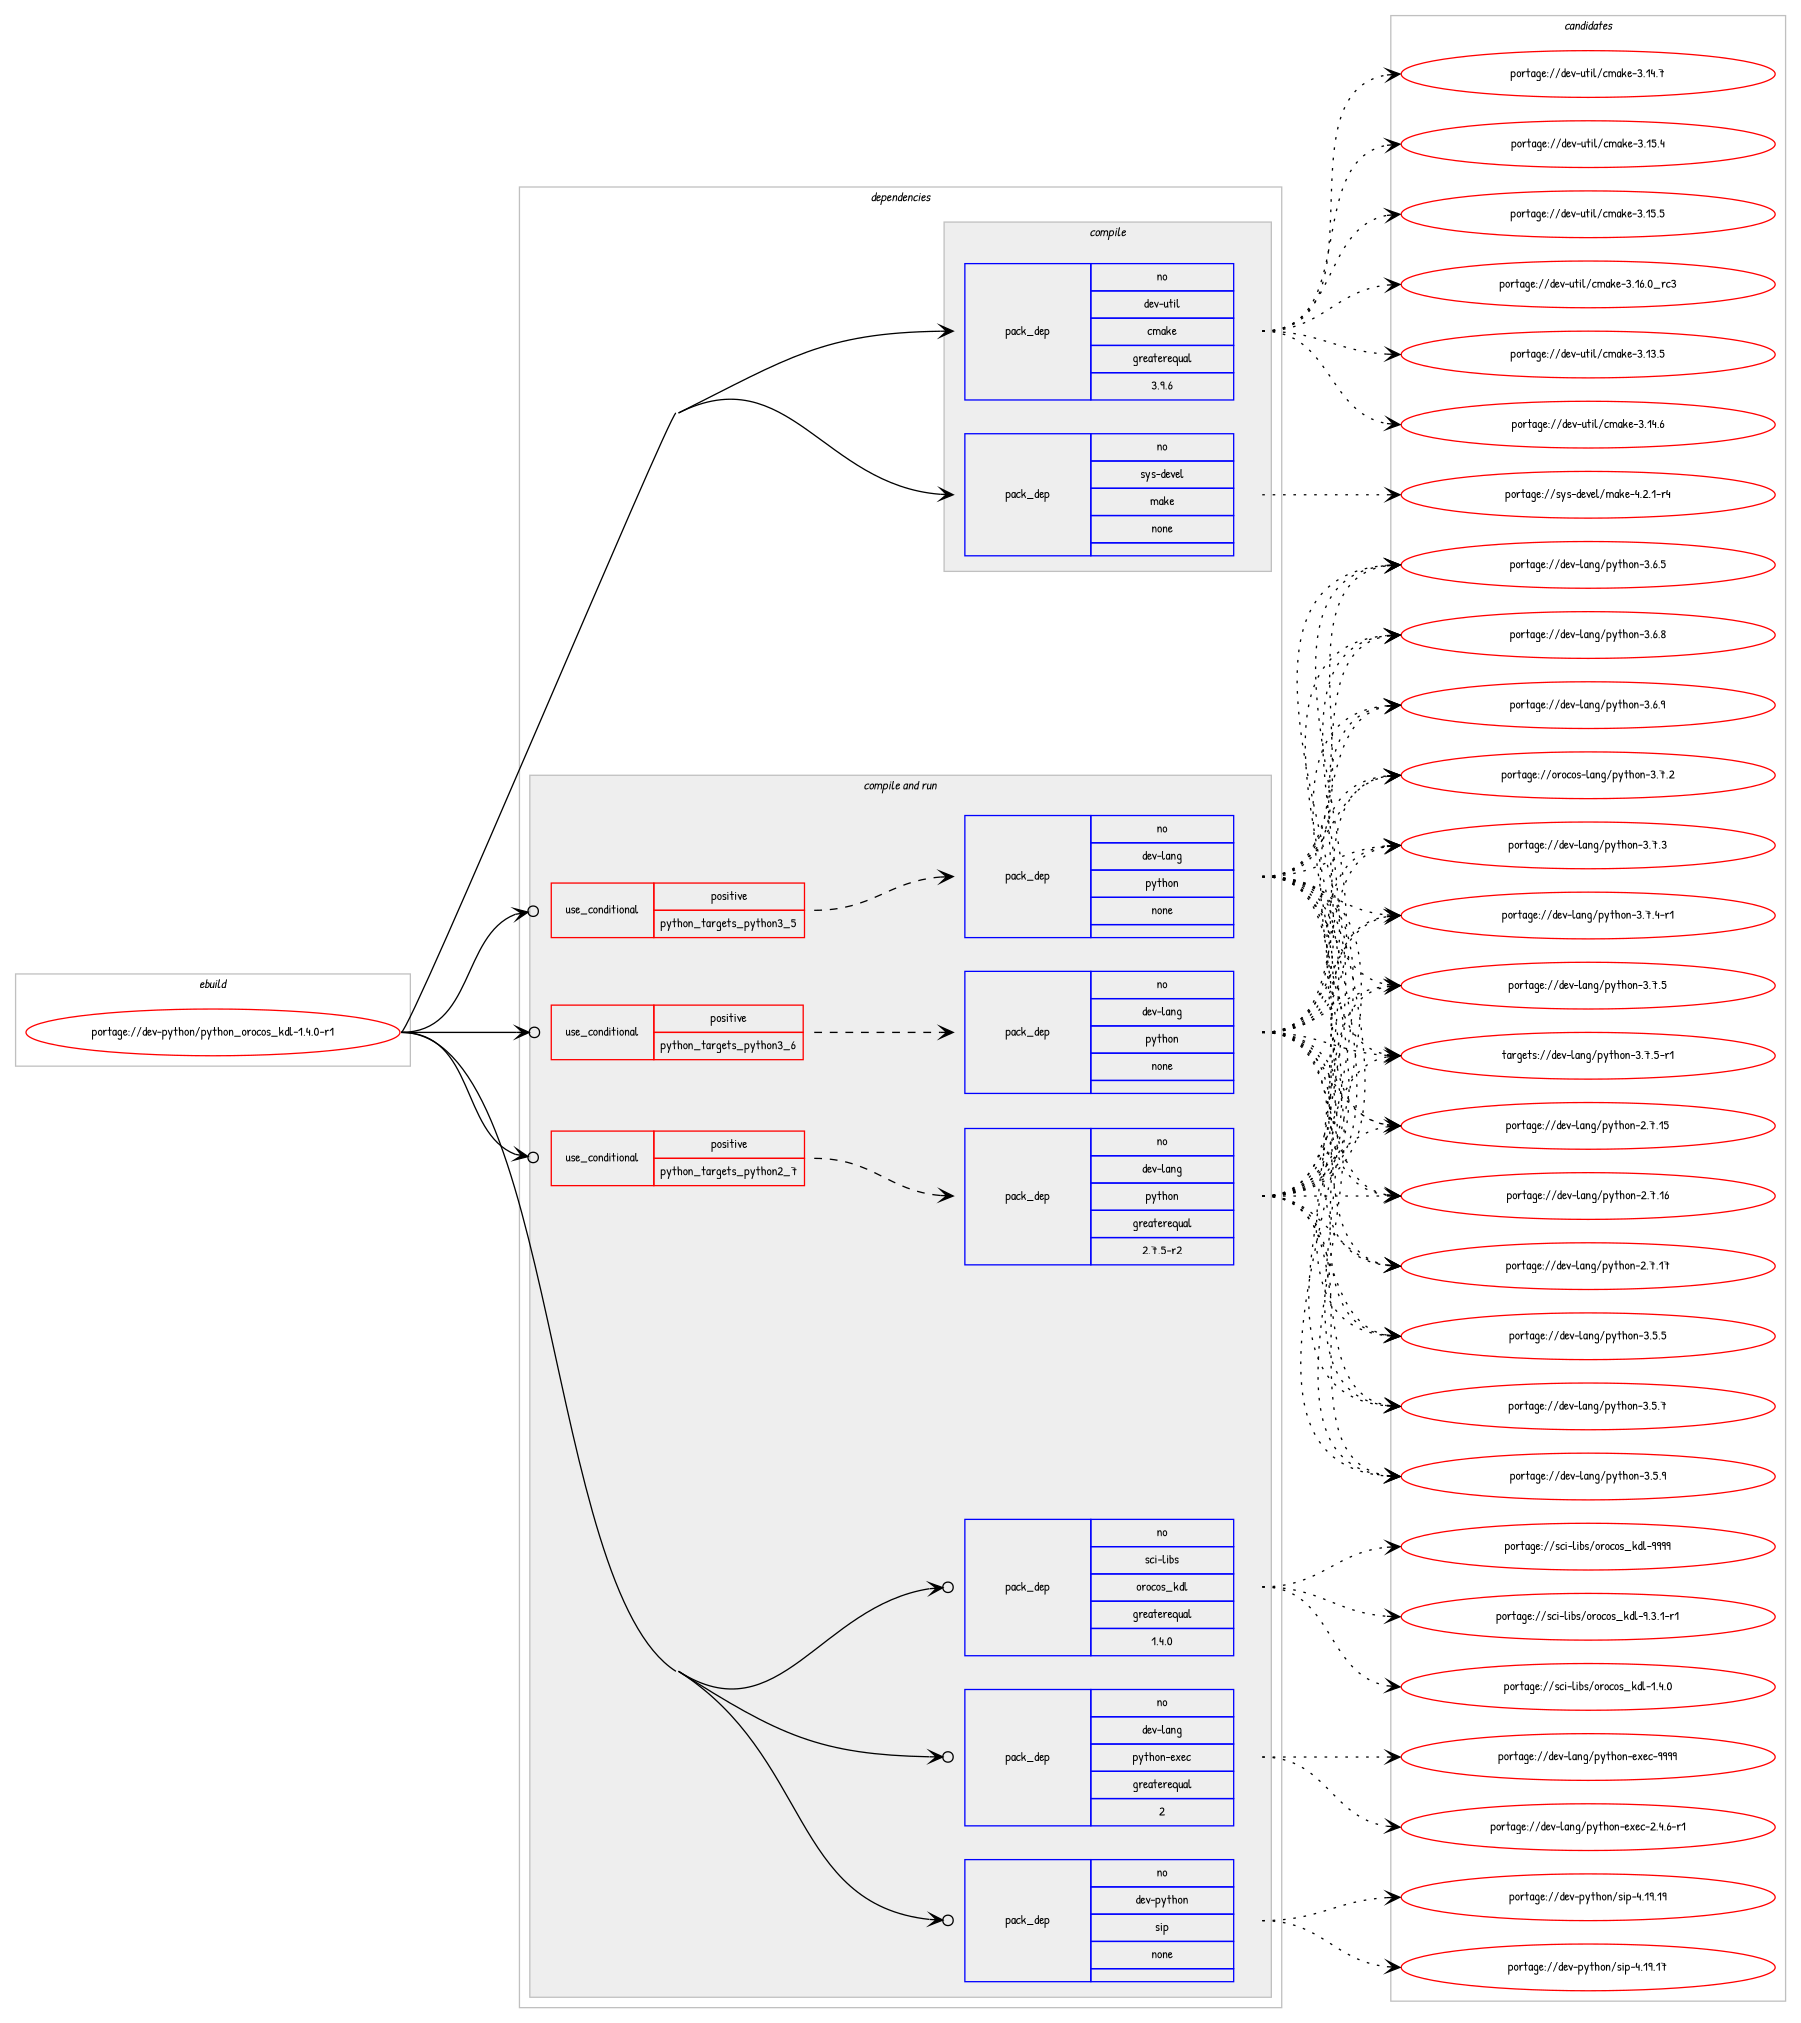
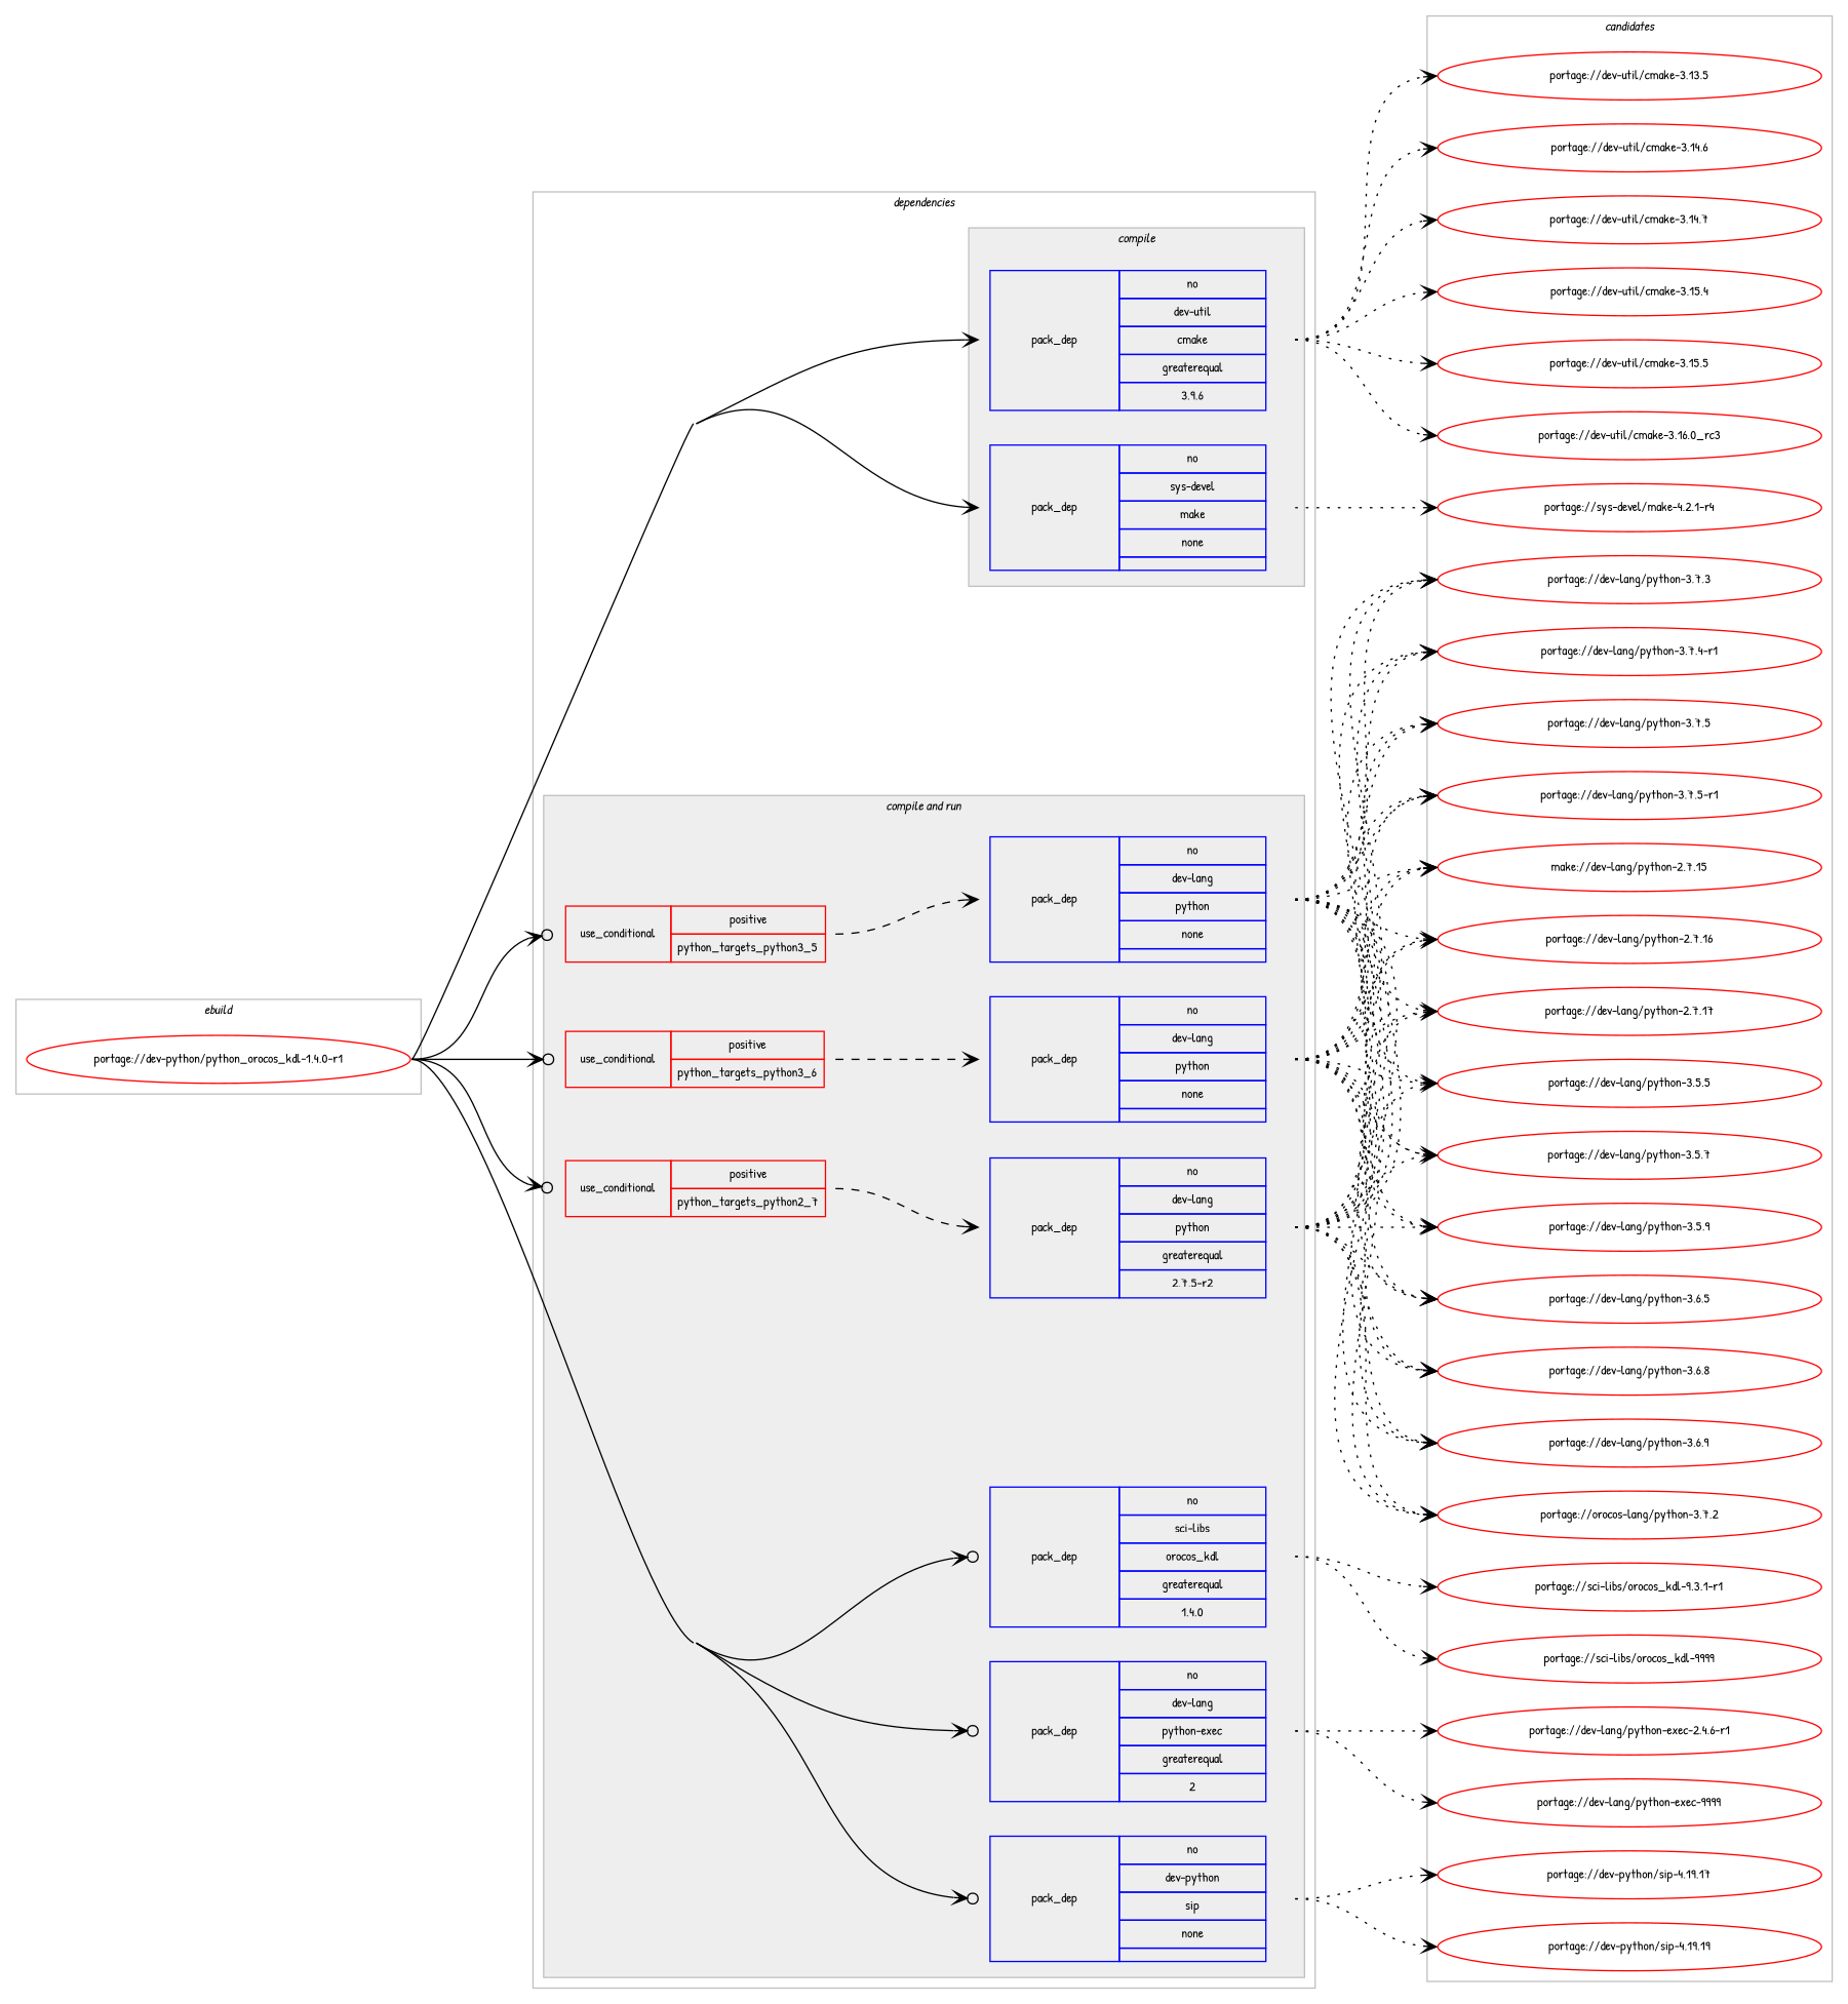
  digraph {
    compound=true
    concentrate=true
    fontname="Patrick Hand"
    fontsize=10
    newrank=true
    rankdir=LR
    ranksep=1.5
    node [color=red fontname="Patrick Hand" fontsize=10]
    edge [arrowhead=vee fontname="Patrick Hand" headport=w style=dotted tailport=e weight=100]
    n1 [label="portage://dev-python/python_orocos_kdl-1.4.0-r1" width=4]
    n2 [color=blue label=<<TABLE BORDER="0" CELLBORDER="1" CELLSPACING="0" CELLPADDING="4" WIDTH="220"><TR><TD ROWSPAN="6" CELLPADDING="30">pack_dep</TD></TR><TR><TD WIDTH="110">no</TD></TR><TR><TD>dev-util</TD></TR><TR><TD>cmake</TD></TR><TR><TD>greaterequal</TD></TR><TR><TD>3.9.6</TD></TR></TABLE>> shape=none]
    n3 [color=blue label=<<TABLE BORDER="0" CELLBORDER="1" CELLSPACING="0" CELLPADDING="4" WIDTH="220"><TR><TD ROWSPAN="6" CELLPADDING="30">pack_dep</TD></TR><TR><TD WIDTH="110">no</TD></TR><TR><TD>sys-devel</TD></TR><TR><TD>make</TD></TR><TR><TD>none</TD></TR><TR><TD></TD></TR></TABLE>> shape=none]
    n4 [color=blue label=<<TABLE BORDER="0" CELLBORDER="1" CELLSPACING="0" CELLPADDING="4" WIDTH="220"><TR><TD ROWSPAN="6" CELLPADDING="30">pack_dep</TD></TR><TR><TD WIDTH="110">no</TD></TR><TR><TD>dev-lang</TD></TR><TR><TD>python</TD></TR><TR><TD>greaterequal</TD></TR><TR><TD>2.7.5-r2</TD></TR></TABLE>> shape=none]
    n5 [label=<<TABLE BORDER="0" CELLBORDER="1" CELLSPACING="0" CELLPADDING="4"><TR><TD ROWSPAN="3" CELLPADDING="10">use_conditional</TD></TR><TR><TD>positive</TD></TR><TR><TD>python_targets_python2_7</TD></TR></TABLE>> shape=none]
    n6 [color=blue label=<<TABLE BORDER="0" CELLBORDER="1" CELLSPACING="0" CELLPADDING="4" WIDTH="220"><TR><TD ROWSPAN="6" CELLPADDING="30">pack_dep</TD></TR><TR><TD WIDTH="110">no</TD></TR><TR><TD>dev-lang</TD></TR><TR><TD>python</TD></TR><TR><TD>none</TD></TR><TR><TD></TD></TR></TABLE>> shape=none]
    n7 [label=<<TABLE BORDER="0" CELLBORDER="1" CELLSPACING="0" CELLPADDING="4"><TR><TD ROWSPAN="3" CELLPADDING="10">use_conditional</TD></TR><TR><TD>positive</TD></TR><TR><TD>python_targets_python3_5</TD></TR></TABLE>> shape=none]
    n8 [color=blue label=<<TABLE BORDER="0" CELLBORDER="1" CELLSPACING="0" CELLPADDING="4" WIDTH="220"><TR><TD ROWSPAN="6" CELLPADDING="30">pack_dep</TD></TR><TR><TD WIDTH="110">no</TD></TR><TR><TD>dev-lang</TD></TR><TR><TD>python</TD></TR><TR><TD>none</TD></TR><TR><TD></TD></TR></TABLE>> shape=none]
    n9 [label=<<TABLE BORDER="0" CELLBORDER="1" CELLSPACING="0" CELLPADDING="4"><TR><TD ROWSPAN="3" CELLPADDING="10">use_conditional</TD></TR><TR><TD>positive</TD></TR><TR><TD>python_targets_python3_6</TD></TR></TABLE>> shape=none]
    n10 [color=blue label=<<TABLE BORDER="0" CELLBORDER="1" CELLSPACING="0" CELLPADDING="4" WIDTH="220"><TR><TD ROWSPAN="6" CELLPADDING="30">pack_dep</TD></TR><TR><TD WIDTH="110">no</TD></TR><TR><TD>dev-lang</TD></TR><TR><TD>python-exec</TD></TR><TR><TD>greaterequal</TD></TR><TR><TD>2</TD></TR></TABLE>> shape=none]
    n11 [color=blue label=<<TABLE BORDER="0" CELLBORDER="1" CELLSPACING="0" CELLPADDING="4" WIDTH="220"><TR><TD ROWSPAN="6" CELLPADDING="30">pack_dep</TD></TR><TR><TD WIDTH="110">no</TD></TR><TR><TD>dev-python</TD></TR><TR><TD>sip</TD></TR><TR><TD>none</TD></TR><TR><TD></TD></TR></TABLE>> shape=none]
    n12 [color=blue label=<<TABLE BORDER="0" CELLBORDER="1" CELLSPACING="0" CELLPADDING="4" WIDTH="220"><TR><TD ROWSPAN="6" CELLPADDING="30">pack_dep</TD></TR><TR><TD WIDTH="110">no</TD></TR><TR><TD>sci-libs</TD></TR><TR><TD>orocos_kdl</TD></TR><TR><TD>greaterequal</TD></TR><TR><TD>1.4.0</TD></TR></TABLE>> shape=none]
    n13 [label="portage://dev-util/cmake-3.13.5" width=4]
    n14 [label="portage://dev-util/cmake-3.14.6" width=4]
    n15 [label="portage://dev-util/cmake-3.14.7" width=4]
    n16 [label="portage://dev-util/cmake-3.15.4" width=4]
    n17 [label="portage://dev-util/cmake-3.15.5" width=4]
    n18 [label="portage://dev-util/cmake-3.16.0_rc3" width=4]
    n19 [label="portage://sys-devel/make-4.2.1-r4" width=4]
-   n20 [label="portage://dev-lang/python-2.7.15" width=4]
+   n20 [label="make://dev-lang/python-2.7.15" width=4]
    n21 [label="portage://dev-lang/python-2.7.16" width=4]
    n22 [label="portage://dev-lang/python-2.7.17" width=4]
    n23 [label="portage://dev-lang/python-3.5.5" width=4]
    n24 [label="portage://dev-lang/python-3.5.7" width=4]
    n25 [label="portage://dev-lang/python-3.5.9" width=4]
    n26 [label="portage://dev-lang/python-3.6.5" width=4]
    n27 [label="portage://dev-lang/python-3.6.8" width=4]
    n28 [label="portage://dev-lang/python-3.6.9" width=4]
    n29 [label="portage://orocos-lang/python-3.7.2" width=4]
    n30 [label="portage://dev-lang/python-3.7.3" width=4]
    n31 [label="portage://dev-lang/python-3.7.4-r1" width=4]
    n32 [label="portage://dev-lang/python-3.7.5" width=4]
-   n33 [label="targets://dev-lang/python-3.7.5-r1" width=4]
+   n33 [label="portage://dev-lang/python-3.7.5-r1" width=4]
    n34 [label="portage://dev-lang/python-exec-2.4.6-r1" width=4]
    n35 [label="portage://dev-lang/python-exec-9999" width=4]
    n36 [label="portage://dev-python/sip-4.19.17" width=4]
    n37 [label="portage://dev-python/sip-4.19.19" width=4]
    n38 [label="portage://sci-libs/orocos_kdl-9.3.1-r1" width=4]
-   n39 [label="portage://sci-libs/orocos_kdl-1.4.0" width=4]
    n40 [label="portage://sci-libs/orocos_kdl-9999" width=4]
    subgraph cluster_1 {
      color=gray
      label=<<i>ebuild</i>>
      rank=same
      n1
    }
    subgraph cluster_2 {
      color=gray
      label=<<i>dependencies</i>>
      subgraph cluster_3 {
        color=gray
        fillcolor="#eeeeee"
        label=<<i>compile</i>>
        style=filled
        subgraph sub_4 {
          color=gray
          fillcolor="#eeeeee"
          label=<<i>compile</i>>
          style=filled
          n2
        }
        subgraph sub_5 {
          color=gray
          fillcolor="#eeeeee"
          label=<<i>compile</i>>
          style=filled
          n3
        }
      }
      subgraph cluster_6 {
        color=gray
        fillcolor="#eeeeee"
        label=<<i>compile and run</i>>
        style=filled
        subgraph sub_7 {
          color=gray
          fillcolor="#eeeeee"
          label=<<i>compile and run</i>>
          style=filled
          n5
          subgraph sub_8 {
            color=gray
            fillcolor="#eeeeee"
            label=<<i>compile and run</i>>
            style=filled
            n4
          }
        }
        subgraph sub_9 {
          color=gray
          fillcolor="#eeeeee"
          label=<<i>compile and run</i>>
          style=filled
          n7
          subgraph sub_10 {
            color=gray
            fillcolor="#eeeeee"
            label=<<i>compile and run</i>>
            style=filled
            n6
          }
        }
        subgraph sub_11 {
          color=gray
          fillcolor="#eeeeee"
          label=<<i>compile and run</i>>
          style=filled
          n9
          subgraph sub_12 {
            color=gray
            fillcolor="#eeeeee"
            label=<<i>compile and run</i>>
            style=filled
            n8
          }
        }
        subgraph sub_13 {
          color=gray
          fillcolor="#eeeeee"
          label=<<i>compile and run</i>>
          style=filled
          n10
        }
        subgraph sub_14 {
          color=gray
          fillcolor="#eeeeee"
          label=<<i>compile and run</i>>
          style=filled
          n11
        }
        subgraph sub_15 {
          color=gray
          fillcolor="#eeeeee"
          label=<<i>compile and run</i>>
          style=filled
          n12
        }
      }
      subgraph cluster_16 {
        color=gray
        fillcolor="#eeeeee"
        label=<<i>run</i>>
        style=filled
      }
    }
    subgraph cluster_17 {
      color=gray
      label=<<i>candidates</i>>
      rank=same
      subgraph sub_18 {
        color=black
        label=<<i>candidates</i>>
        nodesep=1
        rank=same
        n13
        n14
        n15
        n16
        n17
        n18
      }
      subgraph sub_19 {
        color=black
        label=<<i>candidates</i>>
        nodesep=1
        rank=same
        n19
      }
      subgraph sub_20 {
        color=black
        label=<<i>candidates</i>>
        nodesep=1
        rank=same
        n20
        n21
        n22
        n23
        n24
        n25
        n26
        n27
        n28
        n29
        n30
        n31
        n32
        n33
      }
      subgraph sub_21 {
        color=black
        label=<<i>candidates</i>>
        nodesep=1
        rank=same
        n20
        n21
        n22
        n23
        n24
        n25
        n26
        n27
        n28
        n29
        n30
        n31
        n32
        n33
      }
      subgraph sub_22 {
        color=black
        label=<<i>candidates</i>>
        nodesep=1
        rank=same
        n20
        n21
        n22
        n23
        n24
        n25
        n26
        n27
        n28
        n29
        n30
        n31
        n32
        n33
      }
      subgraph sub_23 {
        color=black
        label=<<i>candidates</i>>
        nodesep=1
        rank=same
        n34
        n35
      }
      subgraph sub_24 {
        color=black
        label=<<i>candidates</i>>
        nodesep=1
        rank=same
        n36
        n37
      }
      subgraph sub_25 {
        color=black
        label=<<i>candidates</i>>
        nodesep=1
        rank=same
        n38
-       n39
        n40
      }
    }
    n1 -> n2 [style=solid weight=20]
    n1 -> n3 [style=solid weight=20]
    n1 -> n5 [arrowhead=odotvee style=solid weight=20]
    n1 -> n7 [arrowhead=odotvee style=solid weight=20]
    n1 -> n9 [arrowhead=odotvee style=solid weight=20]
    n1 -> n10 [arrowhead=odotvee style=solid weight=20]
    n1 -> n11 [arrowhead=odotvee style=solid weight=20]
    n1 -> n12 [arrowhead=odotvee style=solid weight=20]
    n2 -> n13
    n2 -> n14
    n2 -> n15
    n2 -> n16
    n2 -> n17
    n2 -> n18
    n3 -> n19
    n4 -> n20
    n4 -> n21
    n4 -> n22
    n4 -> n23
    n4 -> n24
    n4 -> n25
    n4 -> n26
    n4 -> n27
    n4 -> n28
    n4 -> n29
    n4 -> n30
    n4 -> n31
    n4 -> n32
    n4 -> n33
    n5 -> n4 [style=dashed weight=20]
    n6 -> n20
    n6 -> n21
    n6 -> n22
    n6 -> n23
    n6 -> n24
    n6 -> n25
    n6 -> n26
    n6 -> n27
    n6 -> n28
    n6 -> n29
    n6 -> n30
    n6 -> n31
    n6 -> n32
    n6 -> n33
    n7 -> n6 [style=dashed weight=20]
    n8 -> n20
    n8 -> n21
    n8 -> n22
    n8 -> n23
    n8 -> n24
    n8 -> n25
    n8 -> n26
    n8 -> n27
    n8 -> n28
    n8 -> n29
    n8 -> n30
    n8 -> n31
    n8 -> n32
    n8 -> n33
    n9 -> n8 [style=dashed weight=20]
    n10 -> n34
    n10 -> n35
    n11 -> n36
    n11 -> n37
    n12 -> n38
-   n12 -> n39
    n12 -> n40
  }
